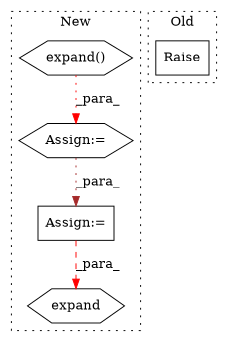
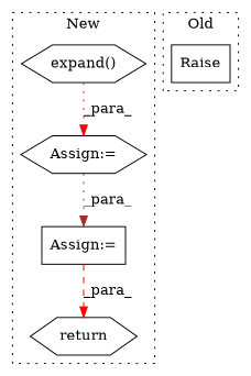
  digraph {
    node [a=68 l=3 shape=hexagon]
    edge [color=red style=dotted]
    n1 [a=75 l="14,1" label="expand()" s="2614,2675"]
-   n2 [a=93 l=7 label=expand s=3078]
+   n2 [a=93 l=7 label=return s=3078]
    n3 [label="Assign:=" s=3014 shape=box]
    n4 [label="Assign:=" s=2929]
    n5 [a=91 l=6 label=Raise s=1650 shape=box]
    subgraph cluster_1 {
      label=New
      style=dotted
      n1
      n2
      n3
      n4
    }
    subgraph cluster_2 {
      label=Old
      style=dotted
      n5
    }
    n1 -> n4 [label=_para_]
    n3 -> n2 [label=_para_ style=dashed]
    n4 -> n3 [label=_para_ color=brown]
  }
